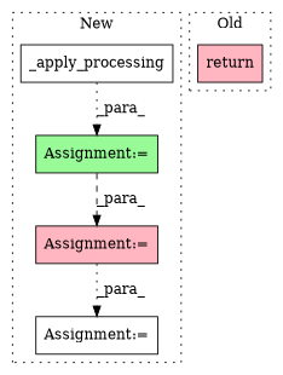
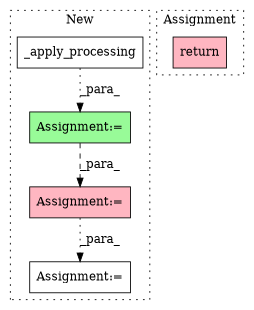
  digraph {
    node [a=7 l=1 shape=box style=filled fillcolor=white]
    edge [style=dotted]
    n1 [a=32 l="18,1" label=_apply_processing s="2363,2382"]
    n2 [label="Assignment:=" s=2783]
    n3 [label="Assignment:=" s=2357 fillcolor=palegreen]
    n4 [label="Assignment:=" s=2700 fillcolor=lightpink]
    n5 [a=41 l=7 label=return s=2447 fillcolor=lightpink]
    subgraph cluster_1 {
      label=New
      style=dotted
      n1
      n2
      n3
      n4
    }
    subgraph cluster_2 {
-     label=Old
+     label=Assignment
      style=dotted
      n5
    }
    n1 -> n3 [label=_para_]
    n3 -> n4 [label=_para_ style=dashed]
    n4 -> n2 [label=_para_]
  }
